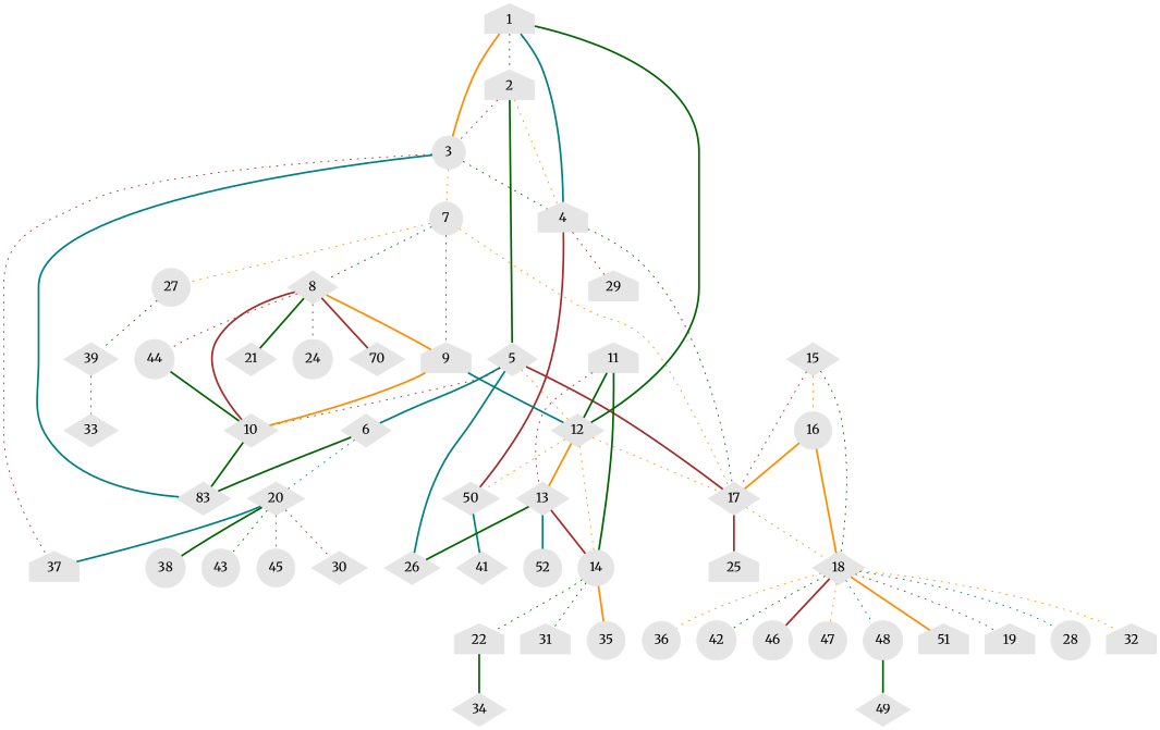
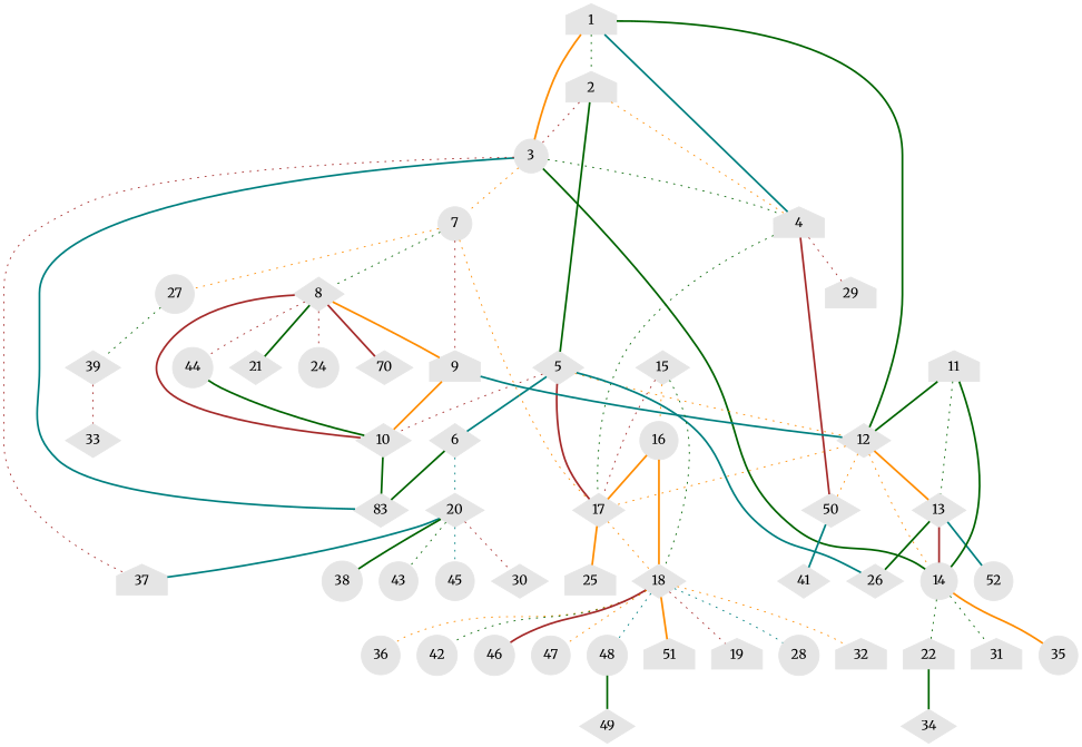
  graph {
    fontname=Merriweather
    node [color=gray90 fontname=Merriweather shape=diamond style=filled]
    edge [color=darkgreen fontname=Merriweather style=dotted weight=1.0]
    1 [shape=house]
    2 [shape=house]
    3 [shape=circle]
    4 [shape=house]
    12
    5
    7 [shape=circle]
    14 [shape=circle]
    n9 [label=83]
    37 [shape=house]
    17
    29 [shape=house]
    50
    13
    6
    10
    26
    8
    9 [shape=house]
    27 [shape=circle]
    22 [shape=house]
    31 [shape=house]
    35 [shape=circle]
    18
    25 [shape=house]
    41
    20
    30
    38 [shape=circle]
    43 [shape=circle]
    45 [shape=circle]
    21
    24 [shape=circle]
    n34 [label=70]
    44 [shape=circle]
    39
    11 [shape=house]
    52 [shape=circle]
    34
    15
    16 [shape=circle]
    19 [shape=house]
    28 [shape=circle]
    32 [shape=house]
    36 [shape=circle]
    42 [shape=circle]
    46 [shape=circle]
    47 [shape=circle]
    48 [shape=circle]
    51 [shape=house]
    49
    33
    1 -- 2 [weight=8.0]
    1 -- 3 [color=darkorange style=bold]
    1 -- 4 [color=teal style=bold]
    1 -- 12 [style=bold]
    2 -- 3 [color=brown]
    2 -- 4 [color=darkorange]
    2 -- 5 [style=bold]
    3 -- 4
    3 -- 7 [color=darkorange]
+   3 -- 14 [style=bold]
    3 -- n9 [color=teal style=bold]
    3 -- 37 [color=brown]
    4 -- 17
    4 -- 29 [color=brown]
    4 -- 50 [color=brown style=bold]
    12 -- 14 [color=darkorange]
    12 -- 17 [color=darkorange]
    12 -- 50 [color=darkorange]
    12 -- 13 [color=darkorange style=bold]
    5 -- 12 [color=darkorange]
    5 -- 17 [color=brown style=bold]
    5 -- 6 [color=teal style=bold weight=3.0]
    5 -- 10 [color=brown]
    5 -- 26 [color=teal style=bold]
    7 -- 17 [color=darkorange]
    7 -- 8
    7 -- 9 [color=brown]
    7 -- 27 [color=darkorange]
    14 -- 22
    14 -- 31
    14 -- 35 [color=darkorange style=bold]
    17 -- 18 [color=darkorange]
-   17 -- 25 [color=brown style=bold]
+   17 -- 25 [color=darkorange style=bold]
    50 -- 41 [color=teal style=bold]
    13 -- 14 [color=brown style=bold]
    13 -- 26 [style=bold]
    13 -- 52 [color=teal style=bold]
    6 -- n9 [style=bold]
    6 -- 20 [color=teal]
    10 -- n9 [style=bold]
    8 -- 10 [color=brown style=bold]
    8 -- 9 [color=darkorange style=bold]
    8 -- 21 [style=bold]
    8 -- 24 [color=brown]
    8 -- n34 [color=brown style=bold]
    8 -- 44 [color=brown]
    9 -- 12 [color=teal style=bold weight=2.0]
    9 -- 10 [color=darkorange style=bold weight=2.0]
    27 -- 39
    22 -- 34 [style=bold]
    18 -- 19 [color=brown]
    18 -- 28 [color=teal]
    18 -- 32 [color=darkorange]
    18 -- 36 [color=darkorange]
    18 -- 42
    18 -- 46 [color=brown style=bold]
    18 -- 47 [color=darkorange]
    18 -- 48 [color=teal]
    18 -- 51 [color=darkorange style=bold]
    20 -- 37 [color=teal style=bold]
    20 -- 30 [color=brown]
    20 -- 38 [style=bold]
    20 -- 43
    20 -- 45 [color=teal]
    44 -- 10 [style=bold]
    39 -- 33 [color=brown]
    11 -- 12 [style=bold]
    11 -- 14 [style=bold]
-   11 -- 13 [color=brown]
+   11 -- 13
    15 -- 17 [color=brown]
    15 -- 18
    15 -- 16 [color=darkorange]
    16 -- 17 [color=darkorange style=bold]
    16 -- 18 [color=darkorange style=bold]
    48 -- 49 [style=bold]
  }
